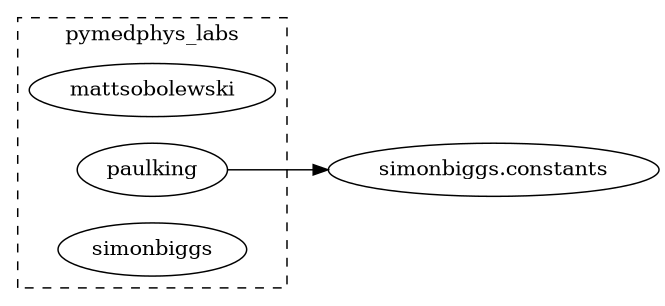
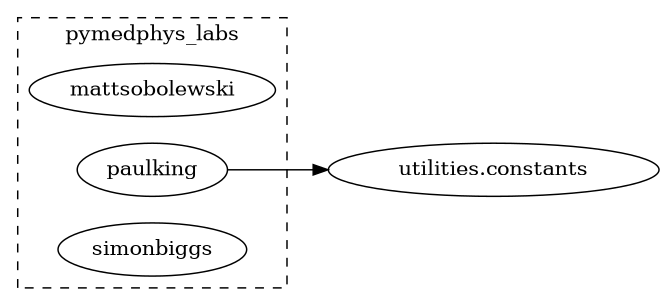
  strict digraph {
    ordering=out
    rankdir=LR
-   n1 [label="simonbiggs.constants"]
+   n1 [label="utilities.constants"]
    n2 [label=mattsobolewski]
    n3 [label=paulking]
    n4 [label=simonbiggs]
    subgraph sub_1 {
      rank=same
      n1
    }
    subgraph cluster_2 {
      label=pymedphys_labs
      style=dashed
      subgraph sub_3 {
        label=pymedphys_labs
        rank=same
        style=dashed
        n2
        n3
        n4
      }
    }
    n3 -> n1
  }
